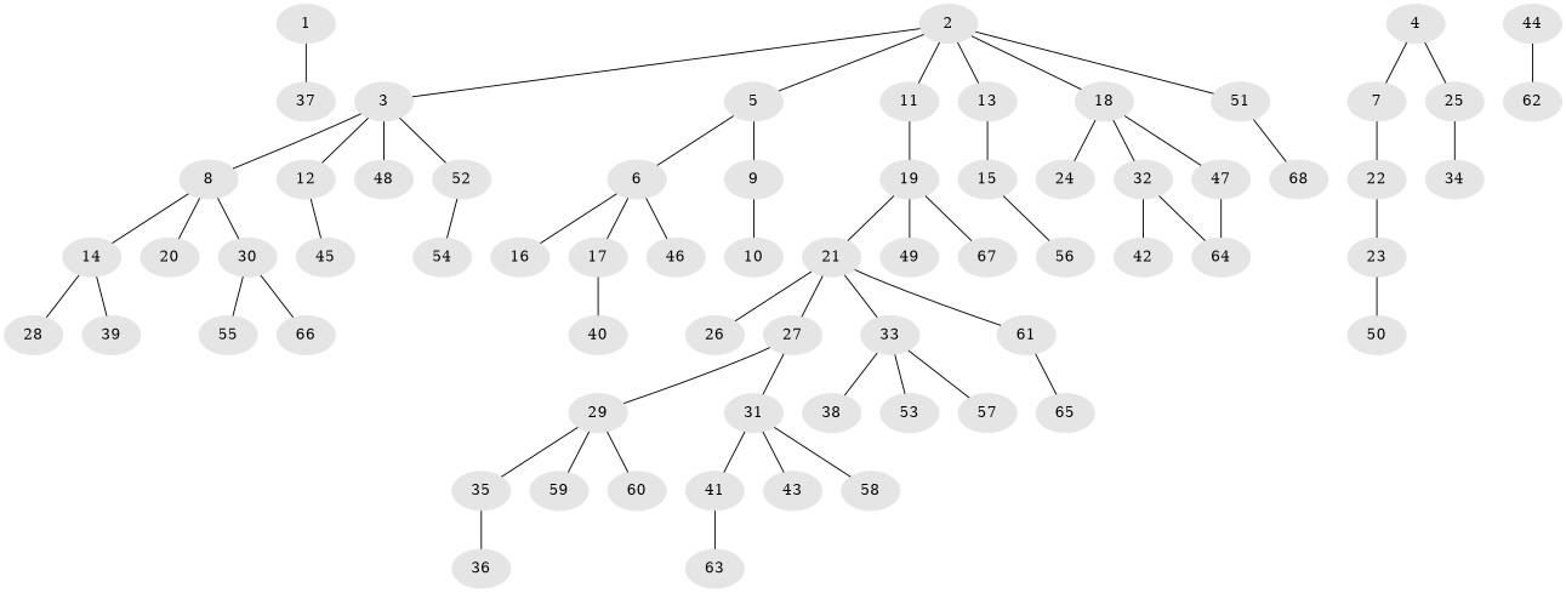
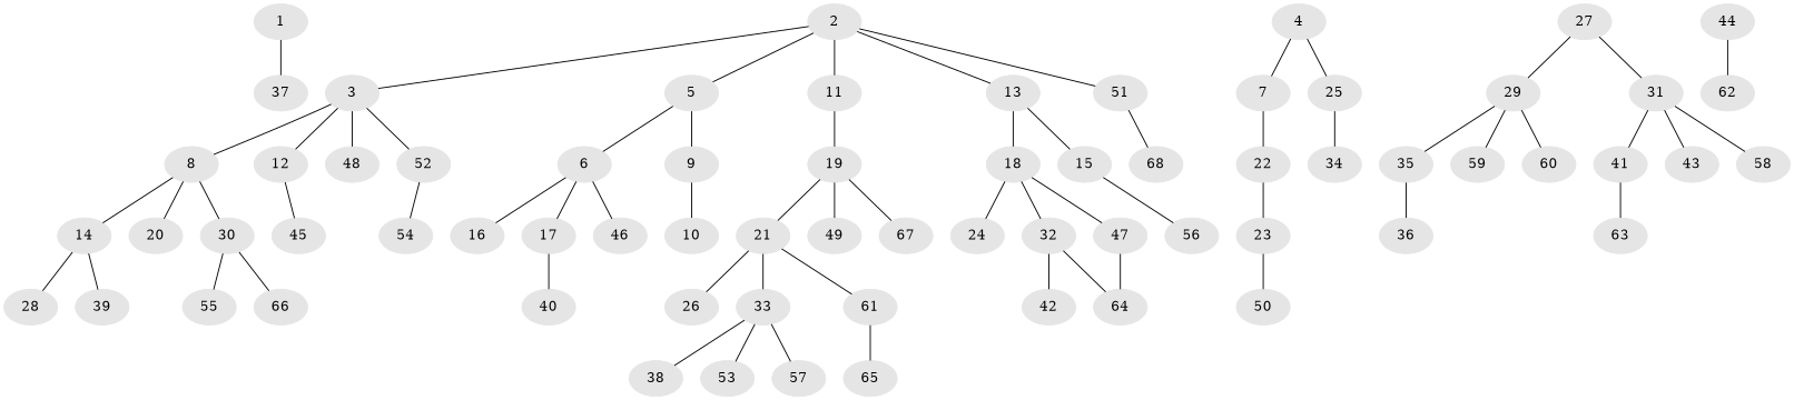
  graph {
    node [color=gray90 style=filled]
    1
    37
    2
    3
    5
    11
    13
    18
    51
    8
    12
    48
    52
    6
    9
    19
    15
    24
    32
    47
    68
    4
    7
    25
    14
    20
    30
    45
    54
    22
    34
    16
    17
    46
    10
    40
    23
    28
    39
    21
    49
    67
    55
    66
    56
    42
    64
    26
    27
    33
    61
    29
    31
    38
    53
    57
    65
    50
    35
    59
    60
    41
    43
    58
    36
    63
    44
    62
    1 -- 37
    2 -- 3
    2 -- 5
    2 -- 11
    2 -- 13
-   2 -- 18
+   13 -- 18
    2 -- 51
    3 -- 8
    3 -- 12
    3 -- 48
    3 -- 52
    5 -- 6
    5 -- 9
    11 -- 19
    13 -- 15
    18 -- 24
    18 -- 32
    18 -- 47
    51 -- 68
    8 -- 14
    8 -- 20
    8 -- 30
    12 -- 45
    52 -- 54
    6 -- 16
    6 -- 17
    6 -- 46
    9 -- 10
    19 -- 21
    19 -- 49
    19 -- 67
    15 -- 56
    32 -- 42
    32 -- 64
    47 -- 64
    4 -- 7
    4 -- 25
    7 -- 22
    25 -- 34
    14 -- 28
    14 -- 39
    30 -- 55
    30 -- 66
    22 -- 23
    17 -- 40
    23 -- 50
    21 -- 26
-   21 -- 27
    21 -- 33
    21 -- 61
    27 -- 29
    27 -- 31
    33 -- 38
    33 -- 53
    33 -- 57
    61 -- 65
    29 -- 35
    29 -- 59
    29 -- 60
    31 -- 41
    31 -- 43
    31 -- 58
    35 -- 36
    41 -- 63
    44 -- 62
  }
